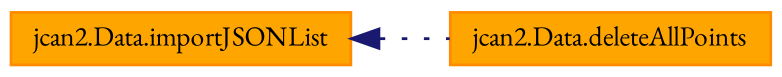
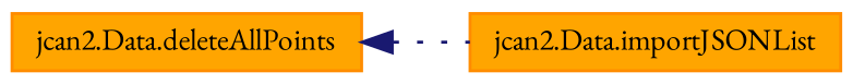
  digraph {
    rankdir=LR
    fontname="EB Garamond"
    node [color=darkorange fillcolor=orange fontname="EB Garamond" fontsize=10 shape=record style=filled]
    n1 [fontcolor=black height=0.2 label="jcan2.Data.deleteAllPoints" width=0.4]
    n2 [height=0.2 label="jcan2.Data.importJSONList" width=0.4]
-   n2 -> n1 [color=midnightblue dir=back fontname="EB Garamond" fontsize=10 labelfontname=Helvetica labelfontsize=10 style=dotted]
+   n1 -> n2 [color=midnightblue dir=back fontname="EB Garamond" fontsize=10 labelfontname=Helvetica labelfontsize=10 style=dotted]
  }
